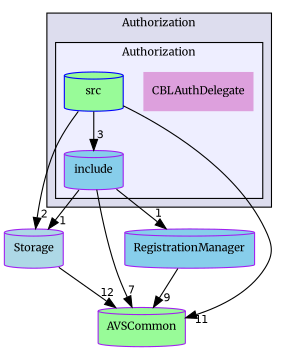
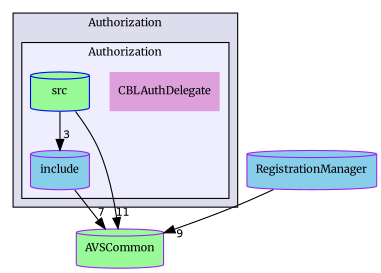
  digraph {
    compound=true
    fontname=Merriweather
    node [fontname=Merriweather fontsize=10 shape=cylinder style=filled fillcolor=skyblue color=purple]
    edge [headlabel=1 labeldistance=1.5 labelfontname=Helvetica labelfontsize=10 fontname=Merriweather]
    n1 [label=CBLAuthDelegate shape=plaintext fillcolor=plum]
    n2 [label=include]
    n3 [color=blue fillcolor=palegreen label=src]
-   n4 [fillcolor=lightblue label=Storage]
    n5 [fillcolor=palegreen label=AVSCommon]
    n6 [label=RegistrationManager]
    subgraph cluster_1 {
      bgcolor="#ddddee"
      fontsize=10
      label=Authorization
      pencolor=black
      subgraph cluster_2 {
        bgcolor="#eeeeff"
        fontsize=10
        pencolor=black
        n1
        n2
        n3
      }
    }
-   n2 -> n4
    n2 -> n5 [headlabel=7]
-   n2 -> n6
    n3 -> n2 [headlabel=3]
-   n3 -> n4 [headlabel=2]
    n3 -> n5 [headlabel=11]
-   n4 -> n5 [headlabel=12]
    n6 -> n5 [headlabel=9]
  }
